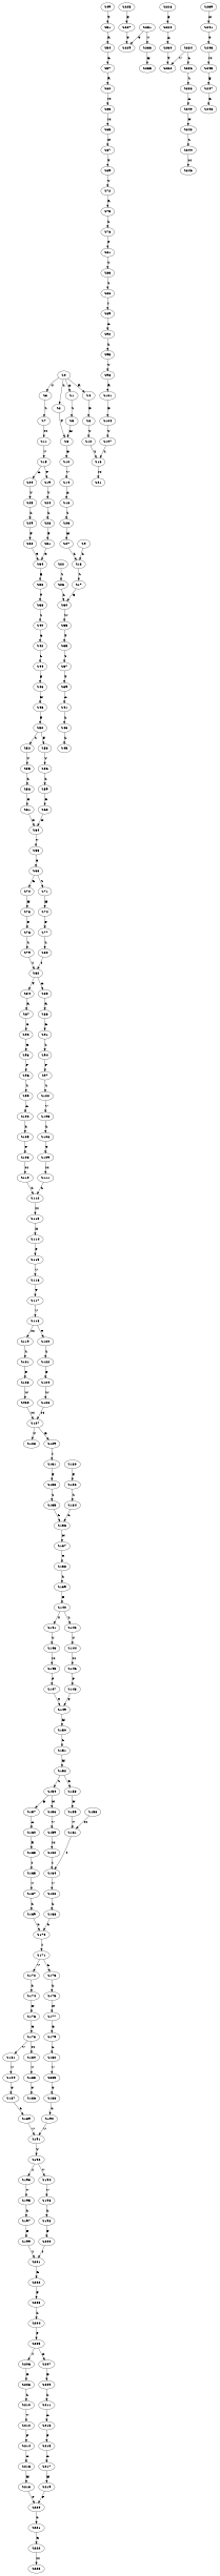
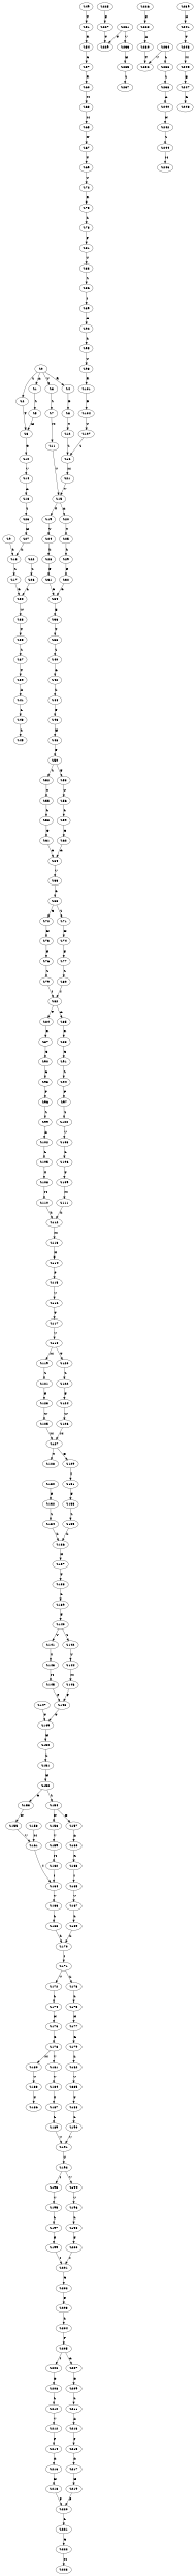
  strict digraph {
    S0
    S1
    S2
    S3
    S4
    S5
    S6
    S7
    S8
    S10
    S11
    S12
    S9
    S13
    S14
    S15
    S16
    S17
    S18
    S19
    S20
    S21
    S30
    S23
    S24
    S25
    S22
    S26
    S27
    S28
    S29
    S31
    S32
    S33
    S34
    S35
    S36
    S37
    S38
    S39
    S40
    S41
    S42
    S43
    S44
    S45
    S46
    S48
    S50
    S49
    S51
    S52
    S53
    S54
    S55
    S56
    S57
    S58
    S59
    S60
    S61
    S62
    S63
    S64
    S65
    S66
    S67
    S68
    S69
    S70
    S71
    S72
    S73
    S74
    S75
    S76
    S77
    S78
    S79
    S80
    S81
    S82
    S83
    S84
    S85
    S86
    S87
    S88
    S89
    S90
    S91
    S92
    S93
    S94
    S95
    S96
    S97
    S98
    S99
    S100
    S101
    S102
    S103
    S104
    S105
    S106
    S107
    S108
    S109
    S110
    S111
    S112
    S113
    S114
    S115
    S116
    S117
    S118
    S119
    S120
    S121
    S122
    S123
    S124
-   S125 [label=S425]
+   S125
    S126
    S127
    S128
    S129
    S131
    S130
    S132
    S133
    S134
    S135
    S136
    S137
    S138
    S139
    S140
    S141
    S142
    S143
    S144
    S145
    S146
    S147
    S148
    S149
    S150
    S151
    S152
    S153
    S154
    S155
    S156
    S157
    S161
    S159
    S160
    S158
    S162
    S163
    S164
    S165
    S166
    S167
    S168
    S169
    S170
    S171
    S172
    S173
    S174
    S175
    S176
    S177
    S178
    S179
    S180
    S181
    S182
    S183
    S184
    n185 [label=S685]
    S186
    S187
    S188
    S189
    S190
    S191
    S192
    S193
    S194
    S195
    S196
    S197
    S198
    S199
    S200
    S201
    S202
    S203
    S204
    S205
    S206
    S207
    S208
    S209
    S210
    S211
    S212
    S213
    S214
    S215
    S216
    S217
    S218
    S219
    S220
    S221
    S222
    S223
    S225
    S227
    S226
    S228
    S229
    S230
    S232
    S231
    S233
    S235
    S234
    S236
+   S237
    S238
    S240
    S239
    S241
    S242
    S243
    S244
    S245
    S246
    S247
    S248
    S0 -> S1 [label=A]
    S0 -> S2 [label=S]
    S0 -> S3 [label=Y]
    S0 -> S4 [label=R]
    S1 -> S5 [label=S]
    S2 -> S6 [label=T]
    S3 -> S7 [label=S]
    S4 -> S8 [label=D]
    S5 -> S6 [label=H]
    S6 -> S10 [label=Q]
    S7 -> S11 [label=M]
    S8 -> S12 [label=Y]
    S10 -> S14 [label=V]
    S11 -> S15 [label=V]
    S12 -> S16 [label=S]
    S9 -> S13 [label=L]
    S13 -> S17 [label=S]
    S14 -> S18 [label=A]
    S15 -> S19 [label=T]
    S15 -> S20 [label=A]
    S16 -> S21 [label=M]
    S17 -> S30 [label=G]
    S18 -> S23 [label=S]
    S19 -> S24 [label=Y]
    S20 -> S25 [label=Y]
+   S21 -> S15 [label=V]
    S30 -> S33 [label=W]
    S23 -> S27 [label=H]
    S24 -> S28 [label=L]
    S25 -> S29 [label=L]
    S22 -> S26 [label=S]
    S26 -> S30 [label=L]
    S27 -> S13 [label=L]
    S28 -> S31 [label=F]
    S29 -> S32 [label=F]
    S31 -> S34 [label=C]
    S32 -> S34 [label=C]
    S33 -> S35 [label=T]
    S34 -> S36 [label=E]
    S35 -> S37 [label=S]
    S36 -> S38 [label=T]
    S37 -> S39 [label=T]
    S38 -> S40 [label=S]
    S39 -> S41 [label=A]
    S40 -> S42 [label=G]
    S41 -> S43 [label=L]
    S42 -> S44 [label=L]
    S43 -> S45 [label=L]
    S44 -> S46 [label=F]
    S46 -> S48 [label=H]
    S48 -> S50 [label=F]
    S50 -> S52 [label=S]
    S50 -> S53 [label=F]
    S49 -> S51 [label=T]
    S51 -> S54 [label=R]
    S52 -> S55 [label=Y]
    S53 -> S56 [label=Y]
    S54 -> S57 [label=G]
    S55 -> S58 [label=L]
    S56 -> S59 [label=L]
    S57 -> S60 [label=R]
    S58 -> S61 [label=Q]
    S59 -> S62 [label=Q]
    S60 -> S63 [label=M]
    S61 -> S64 [label=A]
    S62 -> S64 [label=A]
    S63 -> S65 [label=M]
    S64 -> S66 [label=V]
    S65 -> S67 [label=N]
    S66 -> S68 [label=C]
    S67 -> S69 [label=T]
    S68 -> S70 [label=G]
    S68 -> S71 [label=S]
    S69 -> S72 [label=Y]
    S70 -> S73 [label=H]
    S71 -> S74 [label=H]
    S72 -> S75 [label=R]
    S73 -> S76 [label=F]
    S74 -> S77 [label=F]
    S75 -> S78 [label=L]
    S76 -> S79 [label=S]
    S77 -> S80 [label=S]
    S78 -> S81 [label=P]
    S79 -> S82 [label=I]
    S80 -> S82 [label=I]
    S81 -> S83 [label=Y]
    S82 -> S84 [label=T]
    S82 -> S85 [label=A]
    S83 -> S86 [label=S]
    S84 -> S87 [label=R]
    S85 -> S88 [label=R]
    S86 -> S89 [label=I]
    S87 -> S90 [label=G]
    S88 -> S91 [label=G]
    S89 -> S92 [label=A]
    S90 -> S93 [label=G]
    S91 -> S94 [label=S]
    S92 -> S95 [label=L]
    S93 -> S96 [label=P]
    S94 -> S97 [label=P]
    S95 -> S98 [label=Y]
    S96 -> S99 [label=S]
    S97 -> S100 [label=S]
    S98 -> S101 [label=R]
    S99 -> S102 [label=A]
    S100 -> S103 [label=V]
    S101 -> S104 [label=D]
    S102 -> S105 [label=L]
    S103 -> S106 [label=L]
    S104 -> S107 [label=Y]
    S105 -> S108 [label=T]
    S106 -> S109 [label=T]
    S107 -> S16 [label=S]
    S108 -> S110 [label=M]
    S109 -> S111 [label=M]
    S110 -> S112 [label=L]
    S111 -> S112 [label=L]
    S112 -> S113 [label=M]
    S113 -> S114 [label=K]
    S114 -> S115 [label=P]
    S115 -> S116 [label=V]
    S116 -> S117 [label=T]
    S117 -> S118 [label=V]
    S118 -> S119 [label=M]
    S118 -> S120 [label=T]
    S119 -> S121 [label=S]
    S120 -> S122 [label=S]
    S121 -> S123 [label=F]
    S122 -> S124 [label=F]
    S123 -> S125 [label=W]
    S124 -> S126 [label=W]
    S125 -> S127 [label=M]
    S126 -> S127 [label=M]
    S127 -> S128 [label=Y]
    S127 -> S129 [label=D]
    S129 -> S131 [label=I]
    S131 -> S133 [label=F]
    S130 -> S132 [label=F]
    S132 -> S134 [label=S]
    S133 -> S135 [label=S]
    S134 -> S136 [label=L]
    S135 -> S136 [label=L]
    S136 -> S137 [label=N]
    S137 -> S138 [label=T]
    S138 -> S139 [label=L]
    S139 -> S140 [label=F]
    S140 -> S141 [label=Y]
    S140 -> S142 [label=S]
    S141 -> S143 [label=Y]
    S142 -> S144 [label=Y]
    S143 -> S145 [label=M]
    S144 -> S146 [label=M]
-   S145 -> S147 [label=P]
+   S145 -> S148 [label=P]
    S146 -> S148 [label=P]
    S147 -> S149 [label=T]
    S148 -> S149 [label=T]
    S149 -> S150 [label=H]
    S150 -> S151 [label=L]
    S151 -> S152 [label=H]
    S152 -> S153 [label=C]
    S152 -> S154 [label=S]
    S153 -> S155 [label=N]
    S154 -> S156 [label=N]
    S154 -> S157 [label=D]
    S155 -> S161 [label=V]
    S156 -> S159 [label=V]
    S157 -> S160 [label=A]
    S161 -> S164 [label=I]
    S159 -> S162 [label=M]
    S160 -> S163 [label=R]
    S158 -> S161 [label=M]
    S162 -> S164 [label=I]
    S163 -> S165 [label=I]
    S164 -> S166 [label=V]
    S165 -> S167 [label=V]
    S166 -> S168 [label=L]
    S167 -> S169 [label=L]
    S168 -> S170 [label=L]
    S169 -> S170 [label=L]
    S170 -> S171 [label=I]
    S171 -> S172 [label=V]
    S171 -> S173 [label=L]
    S172 -> S174 [label=L]
    S173 -> S175 [label=L]
    S174 -> S176 [label=N]
    S175 -> S177 [label=N]
    S176 -> S178 [label=G]
    S177 -> S179 [label=G]
    S178 -> S180 [label=M]
    S178 -> S181 [label=V]
    S179 -> S182 [label=L]
    S180 -> S183 [label=V]
    S181 -> S184 [label=V]
    S182 -> n185 [label=V]
    S183 -> S186 [label=T]
    S184 -> S187 [label=T]
    n185 -> S188 [label=T]
    S187 -> S189 [label=L]
    S188 -> S190 [label=L]
    S189 -> S191 [label=V]
    S190 -> S191 [label=V]
    S191 -> S192 [label=Y]
    S192 -> S193 [label=I]
    S192 -> S194 [label=V]
    S193 -> S195 [label=V]
    S194 -> S196 [label=V]
    S195 -> S197 [label=L]
    S196 -> S198 [label=L]
    S197 -> S199 [label=F]
    S198 -> S200 [label=F]
    S199 -> S201 [label=I]
    S200 -> S201 [label=I]
    S201 -> S202 [label=G]
    S202 -> S203 [label=F]
    S203 -> S204 [label=L]
    S204 -> S205 [label=P]
    S205 -> S206 [label=I]
    S205 -> S207 [label=A]
    S206 -> S208 [label=D]
    S207 -> S209 [label=D]
    S208 -> S210 [label=L]
    S209 -> S211 [label=L]
    S210 -> S212 [label=V]
    S211 -> S213 [label=A]
    S212 -> S214 [label=P]
    S213 -> S215 [label=P]
    S214 -> S216 [label=A]
    S215 -> S217 [label=A]
    S216 -> S218 [label=H]
    S217 -> S219 [label=H]
    S218 -> S220 [label=P]
    S219 -> S220 [label=P]
    S220 -> S221 [label=L]
    S221 -> S222 [label=G]
    S222 -> S223 [label=M]
    S225 -> S227 [label=F]
    S227 -> S229 [label=T]
    S226 -> S228 [label=F]
    S228 -> S230 [label=A]
    S230 -> S232 [label=T]
    S231 -> S229 [label=T]
    S231 -> S233 [label=V]
    S233 -> S235 [label=H]
+   S235 -> S237 [label=S]
    S234 -> S232 [label=V]
    S234 -> S236 [label=L]
    S236 -> S238 [label=S]
    S238 -> S240 [label=A]
    S240 -> S242 [label=N]
    S239 -> S241 [label=N]
    S241 -> S243 [label=T]
    S242 -> S244 [label=S]
    S243 -> S245 [label=M]
    S244 -> S246 [label=M]
    S245 -> S247 [label=E]
    S247 -> S248 [label=G]
  }
